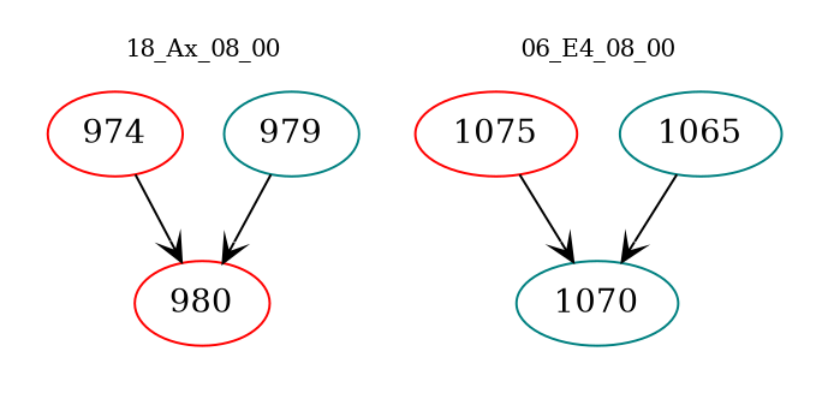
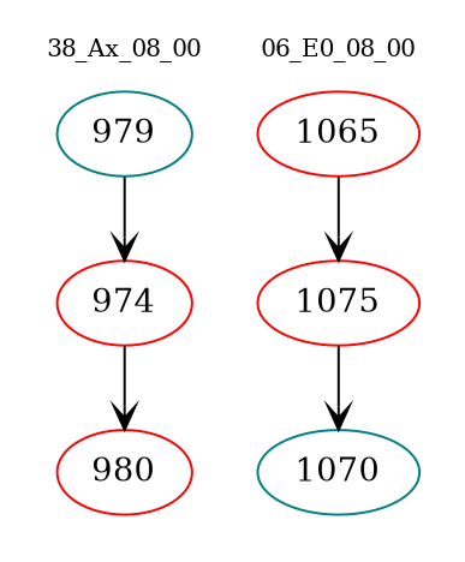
  digraph {
    node [color=red]
    edge [arrowhead=vee color=black]
    n1 [color=teal label=979]
    n2 [label=980]
    n3 [label=974]
-   n4 [color=teal label=1065]
+   n4 [label=1065]
    n5 [color=teal label=1070]
    n6 [label=1075]
    subgraph cluster_1 {
      color=white
      fontsize=10
-     label="18_Ax_08_00"
+     label="38_Ax_08_00"
      n1
      n2
      n3
    }
    subgraph cluster_2 {
      color=white
      fontsize=10
-     label="06_E4_08_00"
+     label="06_E0_08_00"
      n4
      n5
      n6
    }
-   n1 -> n2
+   n1 -> n3
    n3 -> n2
-   n4 -> n5
+   n4 -> n6
    n6 -> n5
  }
